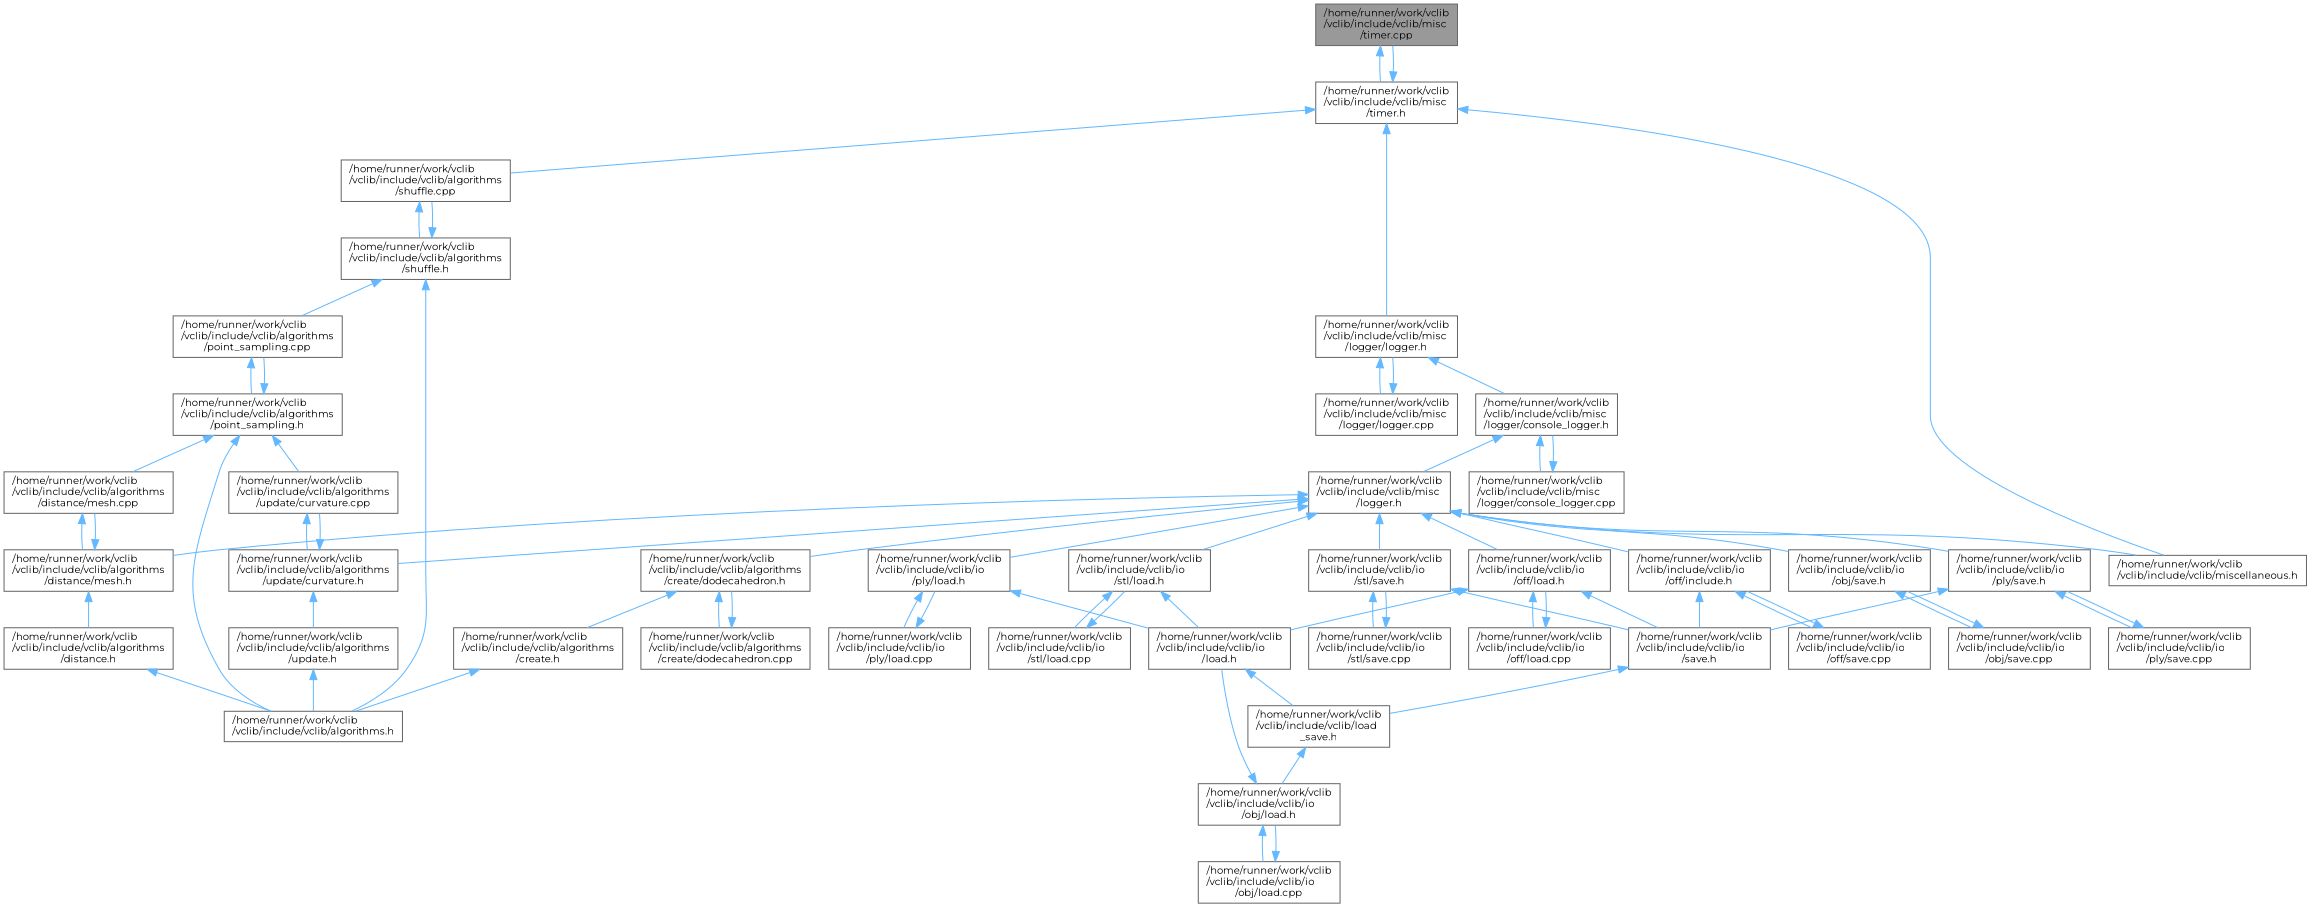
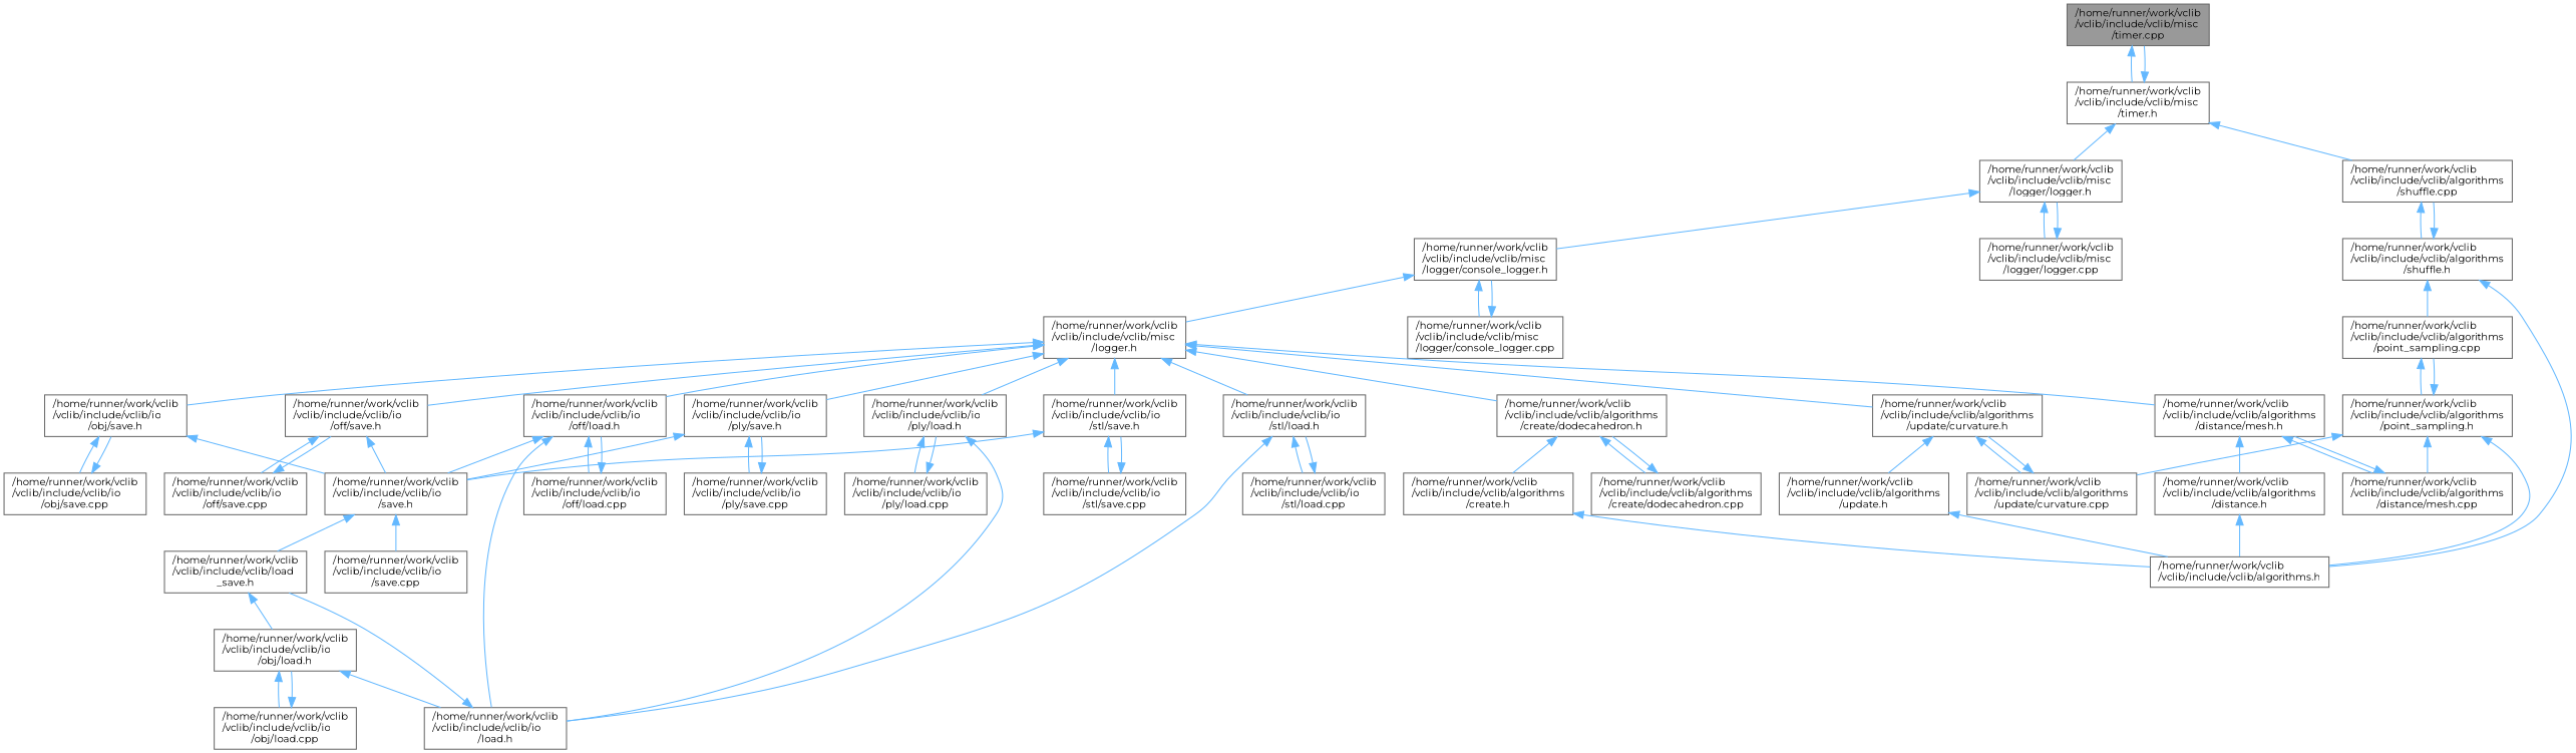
  digraph {
    fontname=Montserrat
    node [color=grey40 fillcolor=white fontname=Montserrat fontsize=10 shape=box style=filled]
    edge [color=steelblue1 dir=back fontname=Montserrat fontsize=10 labelfontname=Helvetica labelfontsize=10 style=solid]
    n1 [color=gray40 fillcolor=grey60 fontcolor=black height=0.2 label="/home/runner/work/vclib\l/vclib/include/vclib/misc\l/timer.cpp" width=0.4]
    n2 [height=0.2 label="/home/runner/work/vclib\l/vclib/include/vclib/misc\l/timer.h" width=0.4]
    n3 [height=0.2 label="/home/runner/work/vclib\l/vclib/include/vclib/algorithms\l/shuffle.cpp" width=0.4]
    n4 [height=0.2 label="/home/runner/work/vclib\l/vclib/include/vclib/misc\l/logger/logger.h" width=0.4]
-   n5 [height=0.2 label="/home/runner/work/vclib\l/vclib/include/vclib/miscellaneous.h" width=0.4]
    n6 [height=0.2 label="/home/runner/work/vclib\l/vclib/include/vclib/algorithms\l/shuffle.h" width=0.4]
    n7 [height=0.2 label="/home/runner/work/vclib\l/vclib/include/vclib/misc\l/logger/console_logger.h" width=0.4]
    n8 [height=0.2 label="/home/runner/work/vclib\l/vclib/include/vclib/misc\l/logger/logger.cpp" width=0.4]
    n9 [height=0.2 label="/home/runner/work/vclib\l/vclib/include/vclib/algorithms.h" width=0.4]
    n10 [height=0.2 label="/home/runner/work/vclib\l/vclib/include/vclib/algorithms\l/point_sampling.cpp" width=0.4]
    n11 [height=0.2 label="/home/runner/work/vclib\l/vclib/include/vclib/algorithms\l/point_sampling.h" width=0.4]
    n12 [height=0.2 label="/home/runner/work/vclib\l/vclib/include/vclib/algorithms\l/distance/mesh.cpp" width=0.4]
    n13 [height=0.2 label="/home/runner/work/vclib\l/vclib/include/vclib/algorithms\l/update/curvature.cpp" width=0.4]
    n14 [height=0.2 label="/home/runner/work/vclib\l/vclib/include/vclib/algorithms\l/distance/mesh.h" width=0.4]
    n15 [height=0.2 label="/home/runner/work/vclib\l/vclib/include/vclib/algorithms\l/update/curvature.h" width=0.4]
    n16 [height=0.2 label="/home/runner/work/vclib\l/vclib/include/vclib/algorithms\l/distance.h" width=0.4]
    n17 [height=0.2 label="/home/runner/work/vclib\l/vclib/include/vclib/algorithms\l/update.h" width=0.4]
    n18 [height=0.2 label="/home/runner/work/vclib\l/vclib/include/vclib/misc\l/logger.h" width=0.4]
    n19 [height=0.2 label="/home/runner/work/vclib\l/vclib/include/vclib/misc\l/logger/console_logger.cpp" width=0.4]
    n20 [height=0.2 label="/home/runner/work/vclib\l/vclib/include/vclib/algorithms\l/create/dodecahedron.h" width=0.4]
    n21 [height=0.2 label="/home/runner/work/vclib\l/vclib/include/vclib/io\l/obj/save.h" width=0.4]
    n22 [height=0.2 label="/home/runner/work/vclib\l/vclib/include/vclib/io\l/off/load.h" width=0.4]
-   n23 [height=0.2 label="/home/runner/work/vclib\l/vclib/include/vclib/io\l/off/include.h" width=0.4]
+   n23 [height=0.2 label="/home/runner/work/vclib\l/vclib/include/vclib/io\l/off/save.h" width=0.4]
    n24 [height=0.2 label="/home/runner/work/vclib\l/vclib/include/vclib/io\l/ply/load.h" width=0.4]
    n25 [height=0.2 label="/home/runner/work/vclib\l/vclib/include/vclib/io\l/ply/save.h" width=0.4]
    n26 [height=0.2 label="/home/runner/work/vclib\l/vclib/include/vclib/io\l/stl/load.h" width=0.4]
    n27 [height=0.2 label="/home/runner/work/vclib\l/vclib/include/vclib/io\l/stl/save.h" width=0.4]
    n28 [height=0.2 label="/home/runner/work/vclib\l/vclib/include/vclib/algorithms\l/create.h" width=0.4]
    n29 [height=0.2 label="/home/runner/work/vclib\l/vclib/include/vclib/algorithms\l/create/dodecahedron.cpp" width=0.4]
    n30 [height=0.2 label="/home/runner/work/vclib\l/vclib/include/vclib/io\l/obj/load.h" width=0.4]
    n31 [height=0.2 label="/home/runner/work/vclib\l/vclib/include/vclib/io\l/load.h" width=0.4]
    n32 [height=0.2 label="/home/runner/work/vclib\l/vclib/include/vclib/io\l/obj/load.cpp" width=0.4]
    n33 [height=0.2 label="/home/runner/work/vclib\l/vclib/include/vclib/io\l/obj/save.cpp" width=0.4]
    n34 [height=0.2 label="/home/runner/work/vclib\l/vclib/include/vclib/io\l/save.h" width=0.4]
    n35 [height=0.2 label="/home/runner/work/vclib\l/vclib/include/vclib/io\l/off/load.cpp" width=0.4]
    n36 [height=0.2 label="/home/runner/work/vclib\l/vclib/include/vclib/io\l/off/save.cpp" width=0.4]
    n37 [height=0.2 label="/home/runner/work/vclib\l/vclib/include/vclib/io\l/ply/load.cpp" width=0.4]
    n38 [height=0.2 label="/home/runner/work/vclib\l/vclib/include/vclib/io\l/ply/save.cpp" width=0.4]
    n39 [height=0.2 label="/home/runner/work/vclib\l/vclib/include/vclib/io\l/stl/load.cpp" width=0.4]
    n40 [height=0.2 label="/home/runner/work/vclib\l/vclib/include/vclib/io\l/stl/save.cpp" width=0.4]
    n41 [height=0.2 label="/home/runner/work/vclib\l/vclib/include/vclib/load\l_save.h" width=0.4]
+   n42 [height=0.2 label="/home/runner/work/vclib\l/vclib/include/vclib/io\l/save.cpp" width=0.4]
    n1 -> n2
    n2 -> n1
    n2 -> n3
    n2 -> n4
-   n2 -> n5
    n3 -> n6
    n4 -> n7
    n4 -> n8
    n6 -> n3
    n6 -> n9
    n6 -> n10
    n7 -> n18
    n7 -> n19
    n8 -> n4
    n10 -> n11
    n11 -> n9
    n11 -> n10
    n11 -> n12
    n11 -> n13
    n12 -> n14
    n13 -> n15
    n14 -> n12
    n14 -> n16
    n15 -> n13
    n15 -> n17
    n16 -> n9
    n17 -> n9
-   n18 -> n5
    n18 -> n14
    n18 -> n15
    n18 -> n20
    n18 -> n21
    n18 -> n22
    n18 -> n23
    n18 -> n24
    n18 -> n25
    n18 -> n26
    n18 -> n27
    n19 -> n7
    n20 -> n28
    n20 -> n29
    n21 -> n33
+   n21 -> n34
    n22 -> n31
    n22 -> n34
    n22 -> n35
    n23 -> n34
    n23 -> n36
    n24 -> n31
    n24 -> n37
    n25 -> n34
    n25 -> n38
    n26 -> n31
    n26 -> n39
    n27 -> n34
    n27 -> n40
    n28 -> n9
    n29 -> n20
    n30 -> n31
    n30 -> n32
    n31 -> n41
    n32 -> n30
    n33 -> n21
    n34 -> n41
+   n34 -> n42
    n35 -> n22
    n36 -> n23
    n37 -> n24
    n38 -> n25
    n39 -> n26
    n40 -> n27
    n41 -> n30
  }
